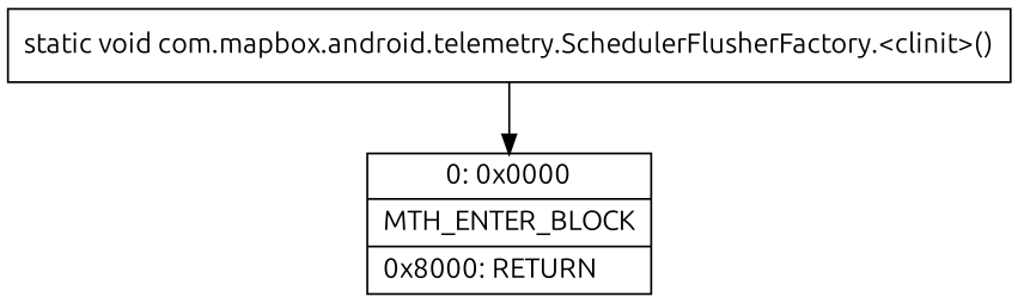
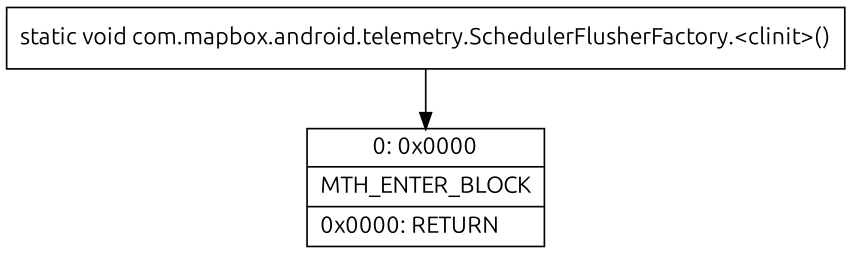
  digraph {
    fontname=Ubuntu
    node [shape=record fontname=Ubuntu]
-   n1 [label="{0\:\ 0x0000|MTH_ENTER_BLOCK\l|0x8000: RETURN   \l}"]
+   n1 [label="{0\:\ 0x0000|MTH_ENTER_BLOCK\l|0x0000: RETURN   \l}"]
    n2 [label="{static void com.mapbox.android.telemetry.SchedulerFlusherFactory.\<clinit\>() }"]
    n2 -> n1 [fontname=Ubuntu]
  }
